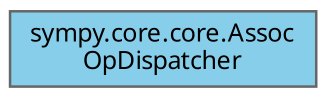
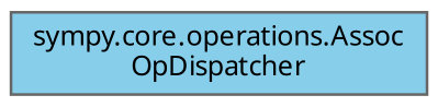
  digraph {
    rankdir=LR
    fontname="Noto Sans"
-   n1 [color=gray40 fillcolor=skyblue fontname="Noto Sans" fontsize=10 height=0.2 label="sympy.core.core.Assoc\lOpDispatcher" shape=record style=filled width=0.4]
+   n1 [color=gray40 fillcolor=skyblue fontname="Noto Sans" fontsize=10 height=0.2 label="sympy.core.operations.Assoc\lOpDispatcher" shape=record style=filled width=0.4]
  }
